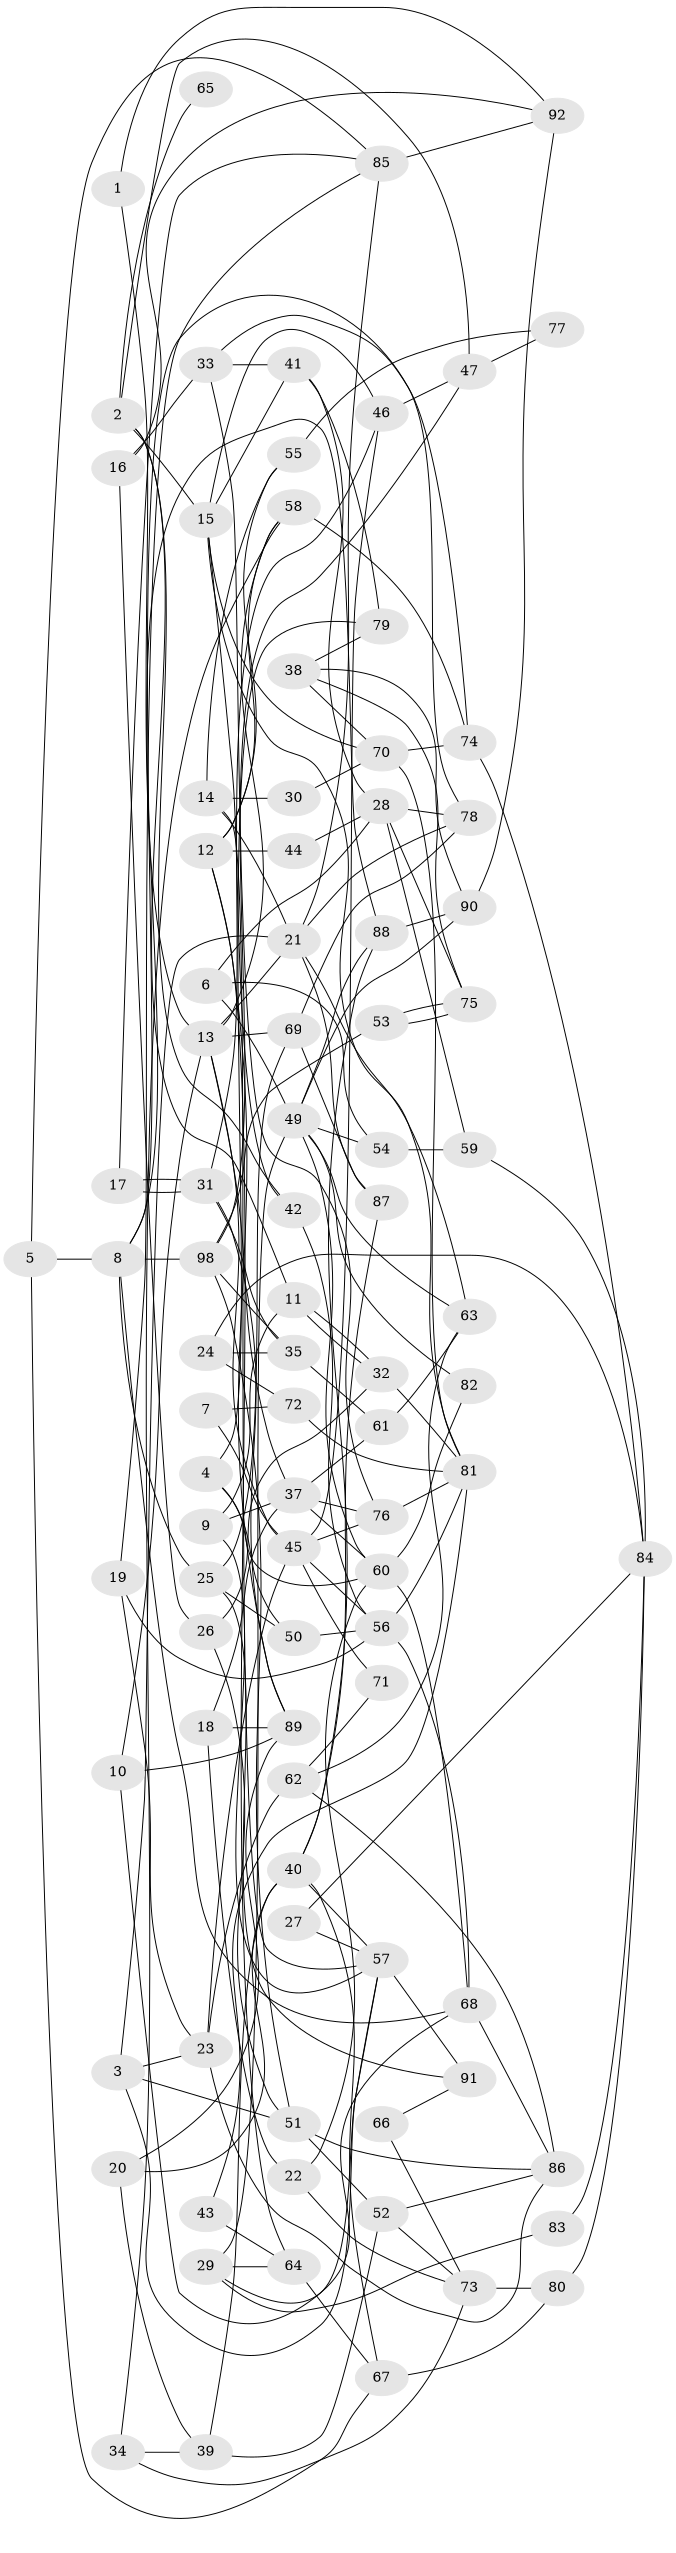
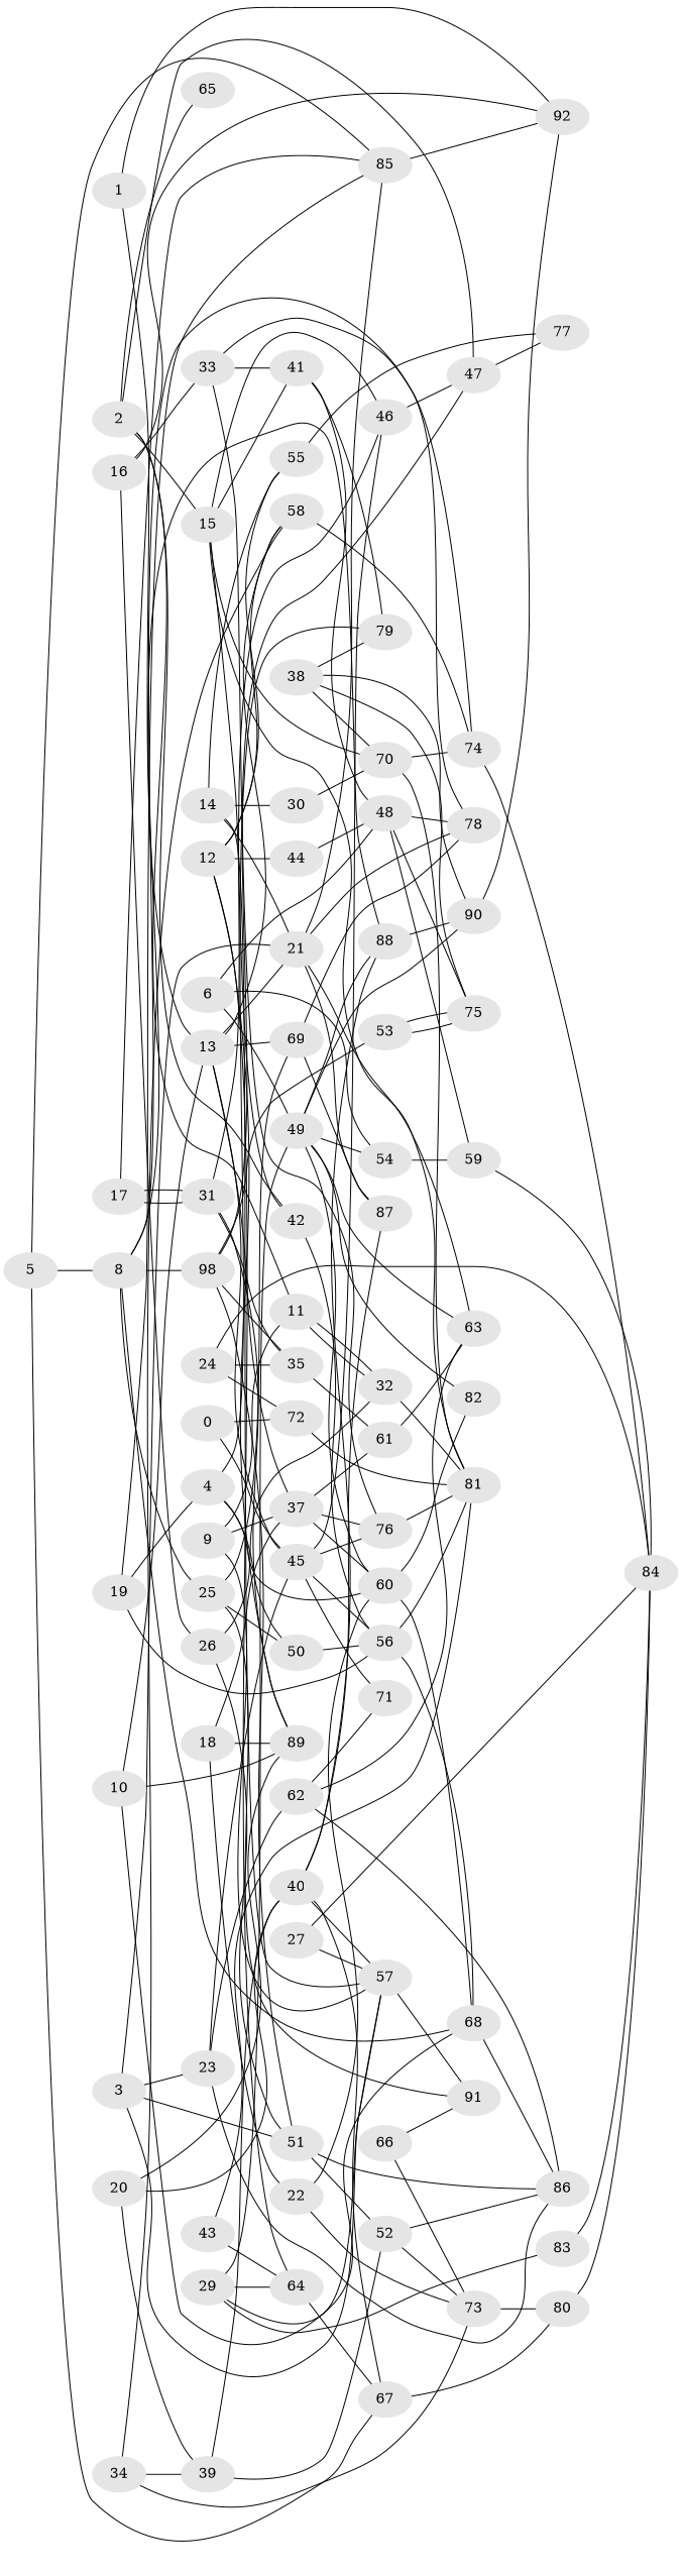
  graph {
    rankdir=LR
    node [color=gray90 style=filled]
    1
    13
    92
    21
    45
    37
    58
    69
    2
    11
    15
    42
    47
    65
    32
    41
    46
    70
    81
    56
    77
    3
    23
    51
    57
    85
    78
    63
    87
    62
    86
    52
    91
    4
    50
    60
    79
    68
    82
    5
    8
    67
    25
    n44 [label=98]
    88
    80
    6
-   48 [label=28]
+   48
    49
    54
    75
    59
    90
-   7
+   7 [label=0]
    72
    76
    71
    35
    53
    9
    61
    10
    89
    12
    44
    55
    64
    74
    14
    30
    16
    26
    33
    17
    31
    18
    22
    73
    19
    20
    39
    40
    24
    84
    27
    29
    83
    34
    38
    43
    66
    1 -- 13
    1 -- 92
    13 -- 21
    13 -- 45
    13 -- 37
    13 -- 58
    13 -- 69
    21 -- 85
    21 -- 78
    21 -- 63
    21 -- 87
    45 -- 46
    45 -- 56
    45 -- 76
    45 -- 71
    37 -- 60
    37 -- 76
    37 -- 61
    58 -- 74
    69 -- 78
    69 -- 87
    2 -- 11
    2 -- 15
    2 -- 42
    2 -- 47
    2 -- 65
    11 -- 32
    11 -- 32
    15 -- 42
    15 -- 41
    15 -- 46
    15 -- 70
    15 -- 81
    42 -- 56
    47 -- 77
    32 -- 81
    41 -- 79
    41 -- 48
    46 -- 47
    70 -- 81
    70 -- 74
    56 -- 81
    56 -- 68
    3 -- 21
    3 -- 23
    3 -- 51
    3 -- 57
    23 -- 45
    23 -- 62
    23 -- 86
    51 -- 86
    51 -- 52
    57 -- 91
    85 -- 92
    62 -- 63
    62 -- 86
    62 -- 71
    52 -- 86
    52 -- 73
    4 -- 50
    4 -- 60
    4 -- 79
    50 -- 56
    60 -- 68
    60 -- 82
    68 -- 86
    5 -- 85
    5 -- 8
    5 -- 67
    8 -- 78
    8 -- 68
    8 -- 25
    8 -- n44
    8 -- 88
    67 -- 80
    25 -- 69
    25 -- 91
    25 -- 50
    n44 -- 47
    n44 -- 51
    n44 -- 35
    n44 -- 53
    88 -- 90
    80 -- 84
    6 -- 48
    6 -- 49
    6 -- 54
    48 -- 78
    48 -- 75
    48 -- 59
    49 -- 63
    49 -- 60
    49 -- 82
    49 -- 88
    49 -- 54
    49 -- 90
    54 -- 59
    59 -- 84
    90 -- 92
    7 -- 45
    7 -- 72
    72 -- 81
    76 -- 81
    35 -- 61
    53 -- 75
    53 -- 75
    9 -- 37
    9 -- 11
    9 -- 57
    61 -- 63
    10 -- 13
    10 -- 57
    10 -- 89
    12 -- 58
    12 -- 89
    12 -- 44
    12 -- 55
    12 -- 64
    44 -- 48
    55 -- 77
    64 -- 67
    74 -- 84
    14 -- 21
    14 -- 57
    14 -- 55
    14 -- 30
    30 -- 70
    16 -- 92
    16 -- 26
    16 -- 33
    26 -- 32
    26 -- 51
    33 -- 41
    33 -- 76
    33 -- 74
    17 -- 85
    17 -- 31
    17 -- 31
    31 -- 46
    31 -- 35
    31 -- 89
    18 -- 37
    18 -- 89
    18 -- 22
    22 -- 60
    22 -- 73
    73 -- 80
    19 -- 56
-   19 -- 23
+   19 -- 4
    19 -- 85
    20 -- 89
    20 -- 39
    20 -- 40
    39 -- 52
    39 -- 40
    40 -- 57
    40 -- 87
    40 -- 67
    40 -- 88
    24 -- 72
    24 -- 35
    24 -- 84
    27 -- 57
    27 -- 84
    29 -- 68
    29 -- 49
    29 -- 64
    29 -- 83
    83 -- 84
    34 -- 58
    34 -- 73
    34 -- 39
    38 -- 70
    38 -- 79
    38 -- 75
    38 -- 90
    43 -- 81
    43 -- 64
    66 -- 91
    66 -- 73
  }
